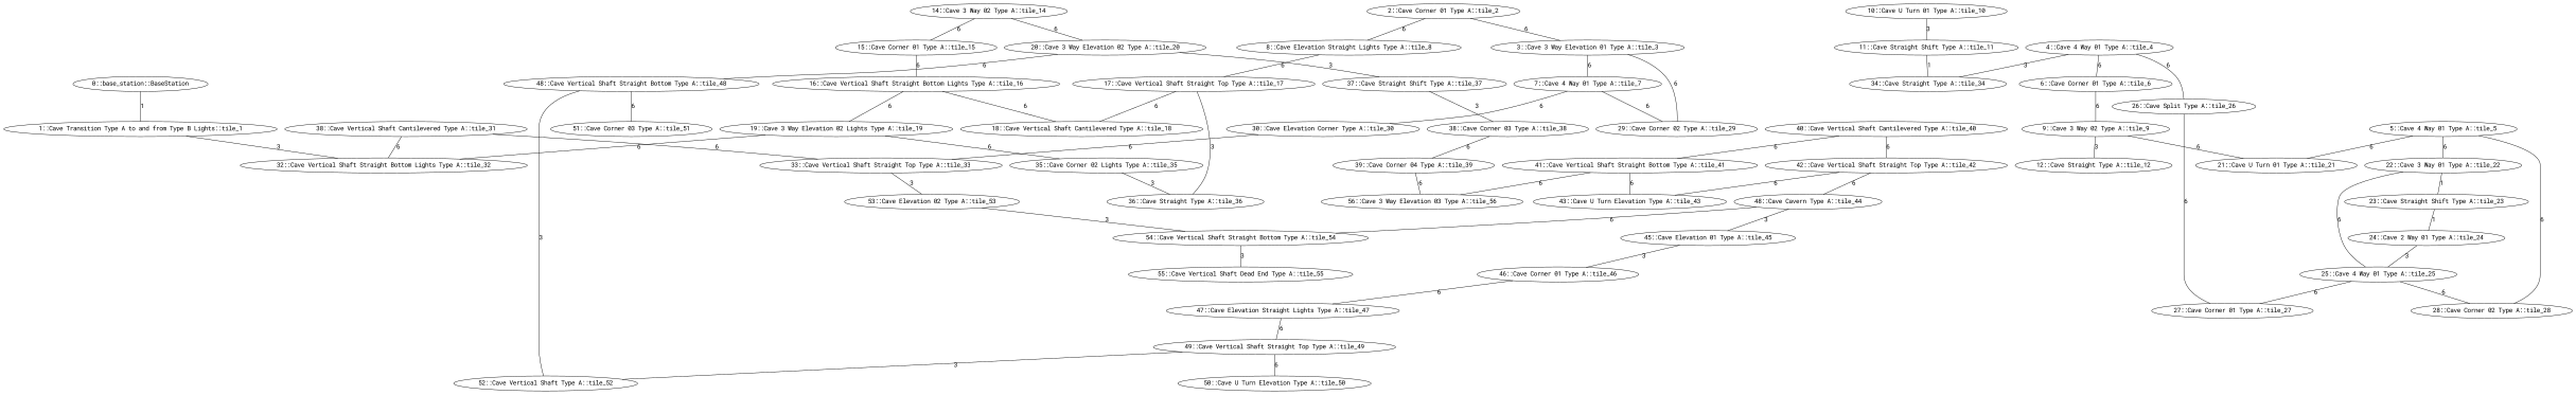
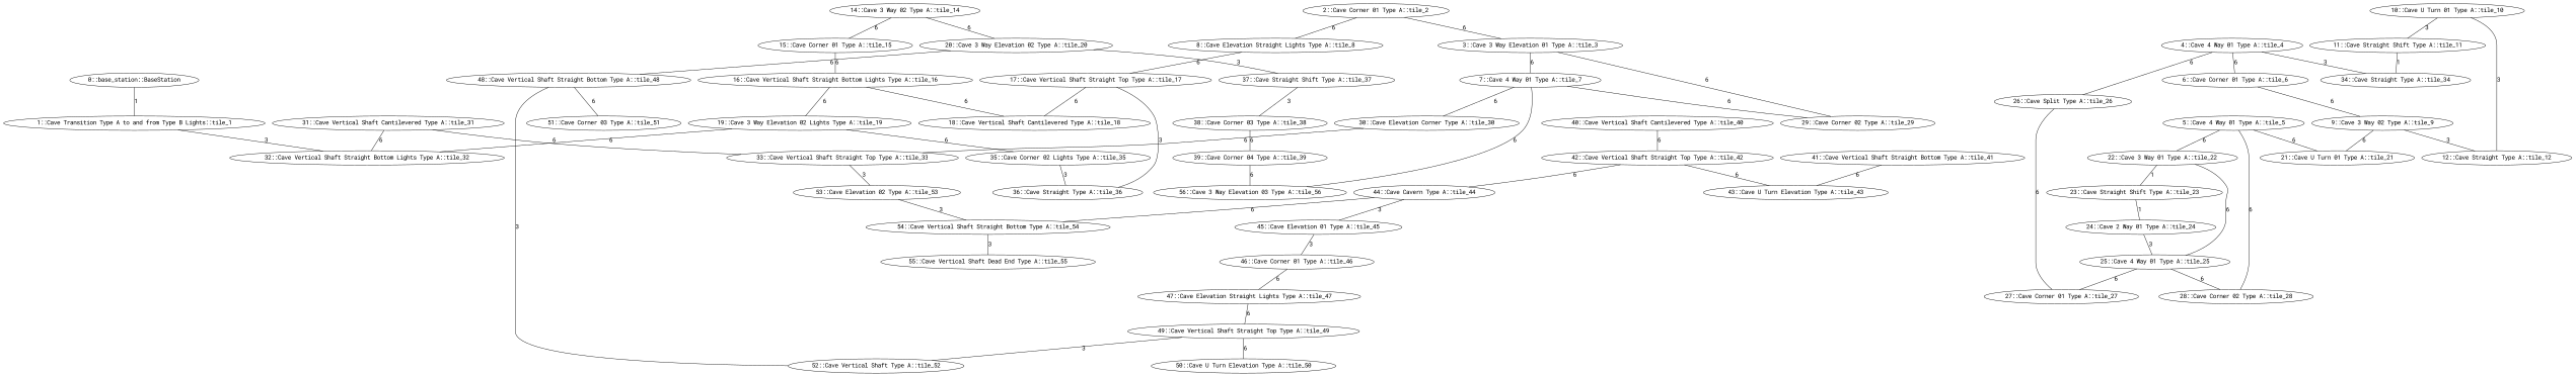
  graph {
    fontname="Roboto Mono"
    node [fontname="Roboto Mono"]
    edge [fontname="Roboto Mono"]
    n1 [label="0::base_station::BaseStation"]
    n2 [label="1::Cave Transition Type A to and from Type B Lights::tile_1"]
    n3 [label="32::Cave Vertical Shaft Straight Bottom Lights Type A::tile_32"]
    n4 [label="2::Cave Corner 01 Type A::tile_2"]
    n5 [label="3::Cave 3 Way Elevation 01 Type A::tile_3"]
    n6 [label="8::Cave Elevation Straight Lights Type A::tile_8"]
    n7 [label="7::Cave 4 Way 01 Type A::tile_7"]
    n8 [label="29::Cave Corner 02 Type A::tile_29"]
    n9 [label="17::Cave Vertical Shaft Straight Top Type A::tile_17"]
    n10 [label="30::Cave Elevation Corner Type A::tile_30"]
    n11 [label="4::Cave 4 Way 01 Type A::tile_4"]
    n12 [label="6::Cave Corner 01 Type A::tile_6"]
    n13 [label="26::Cave Split Type A::tile_26"]
    n14 [label="34::Cave Straight Type A::tile_34"]
    n15 [label="9::Cave 3 Way 02 Type A::tile_9"]
    n16 [label="27::Cave Corner 01 Type A::tile_27"]
    n17 [label="5::Cave 4 Way 01 Type A::tile_5"]
    n18 [label="21::Cave U Turn 01 Type A::tile_21"]
    n19 [label="22::Cave 3 Way 01 Type A::tile_22"]
    n20 [label="28::Cave Corner 02 Type A::tile_28"]
    n21 [label="23::Cave Straight Shift Type A::tile_23"]
    n22 [label="25::Cave 4 Way 01 Type A::tile_25"]
    n23 [label="12::Cave Straight Type A::tile_12"]
    n24 [label="33::Cave Vertical Shaft Straight Top Type A::tile_33"]
    n25 [label="18::Cave Vertical Shaft Cantilevered Type A::tile_18"]
    n26 [label="36::Cave Straight Type A::tile_36"]
    n27 [label="10::Cave U Turn 01 Type A::tile_10"]
    n28 [label="11::Cave Straight Shift Type A::tile_11"]
    n29 [label="14::Cave 3 Way 02 Type A::tile_14"]
    n30 [label="15::Cave Corner 01 Type A::tile_15"]
    n31 [label="20::Cave 3 Way Elevation 02 Type A::tile_20"]
    n32 [label="16::Cave Vertical Shaft Straight Bottom Lights Type A::tile_16"]
    n33 [label="37::Cave Straight Shift Type A::tile_37"]
    n34 [label="48::Cave Vertical Shaft Straight Bottom Type A::tile_48"]
    n35 [label="19::Cave 3 Way Elevation 02 Lights Type A::tile_19"]
    n36 [label="35::Cave Corner 02 Lights Type A::tile_35"]
    n37 [label="38::Cave Corner 03 Type A::tile_38"]
    n38 [label="51::Cave Corner 03 Type A::tile_51"]
    n39 [label="52::Cave Vertical Shaft Type A::tile_52"]
    n40 [label="24::Cave 2 Way 01 Type A::tile_24"]
    n41 [label="53::Cave Elevation 02 Type A::tile_53"]
-   n42 [label="38::Cave Vertical Shaft Cantilevered Type A::tile_31"]
+   n42 [label="31::Cave Vertical Shaft Cantilevered Type A::tile_31"]
    n43 [label="54::Cave Vertical Shaft Straight Bottom Type A::tile_54"]
    n44 [label="39::Cave Corner 04 Type A::tile_39"]
    n45 [label="56::Cave 3 Way Elevation 03 Type A::tile_56"]
    n46 [label="40::Cave Vertical Shaft Cantilevered Type A::tile_40"]
    n47 [label="41::Cave Vertical Shaft Straight Bottom Type A::tile_41"]
    n48 [label="42::Cave Vertical Shaft Straight Top Type A::tile_42"]
    n49 [label="43::Cave U Turn Elevation Type A::tile_43"]
-   n50 [label="48::Cave Cavern Type A::tile_44"]
+   n50 [label="44::Cave Cavern Type A::tile_44"]
    n51 [label="45::Cave Elevation 01 Type A::tile_45"]
    n52 [label="46::Cave Corner 01 Type A::tile_46"]
    n53 [label="55::Cave Vertical Shaft Dead End Type A::tile_55"]
    n54 [label="47::Cave Elevation Straight Lights Type A::tile_47"]
    n55 [label="49::Cave Vertical Shaft Straight Top Type A::tile_49"]
    n56 [label="50::Cave U Turn Elevation Type A::tile_50"]
    n1 -- n2 [label=1]
    n2 -- n3 [label=3]
    n4 -- n5 [label=6]
    n4 -- n6 [label=6]
    n5 -- n7 [label=6]
    n5 -- n8 [label=6]
    n6 -- n9 [label=6]
    n7 -- n8 [label=6]
    n7 -- n10 [label=6]
    n9 -- n25 [label=6]
    n9 -- n26 [label=3]
    n10 -- n24 [label=6]
    n11 -- n12 [label=6]
    n11 -- n13 [label=6]
    n11 -- n14 [label=3]
    n12 -- n15 [label=6]
    n13 -- n16 [label=6]
    n15 -- n18 [label=6]
    n15 -- n23 [label=3]
    n17 -- n18 [label=6]
    n17 -- n19 [label=6]
    n17 -- n20 [label=6]
    n19 -- n21 [label=1]
    n19 -- n22 [label=6]
    n21 -- n40 [label=1]
    n22 -- n16 [label=6]
    n22 -- n20 [label=6]
    n24 -- n41 [label=3]
+   n27 -- n23 [label=3]
    n27 -- n28 [label=3]
    n28 -- n14 [label=1]
    n29 -- n30 [label=6]
    n29 -- n31 [label=6]
    n30 -- n32 [label=6]
    n31 -- n33 [label=3]
    n31 -- n34 [label=6]
    n32 -- n25 [label=6]
    n32 -- n35 [label=6]
    n33 -- n37 [label=3]
    n34 -- n38 [label=6]
    n34 -- n39 [label=3]
    n35 -- n3 [label=6]
    n35 -- n36 [label=6]
    n36 -- n26 [label=3]
    n37 -- n44 [label=6]
    n40 -- n22 [label=3]
    n41 -- n43 [label=3]
    n42 -- n3 [label=6]
    n42 -- n24 [label=6]
    n43 -- n53 [label=3]
    n44 -- n45 [label=6]
-   n46 -- n47 [label=6]
    n46 -- n48 [label=6]
-   n47 -- n45 [label=6]
+   n7 -- n45 [label=6]
    n47 -- n49 [label=6]
    n48 -- n49 [label=6]
    n48 -- n50 [label=6]
    n50 -- n43 [label=6]
    n50 -- n51 [label=3]
    n51 -- n52 [label=3]
    n52 -- n54 [label=6]
    n54 -- n55 [label=6]
    n55 -- n39 [label=3]
    n55 -- n56 [label=6]
  }
